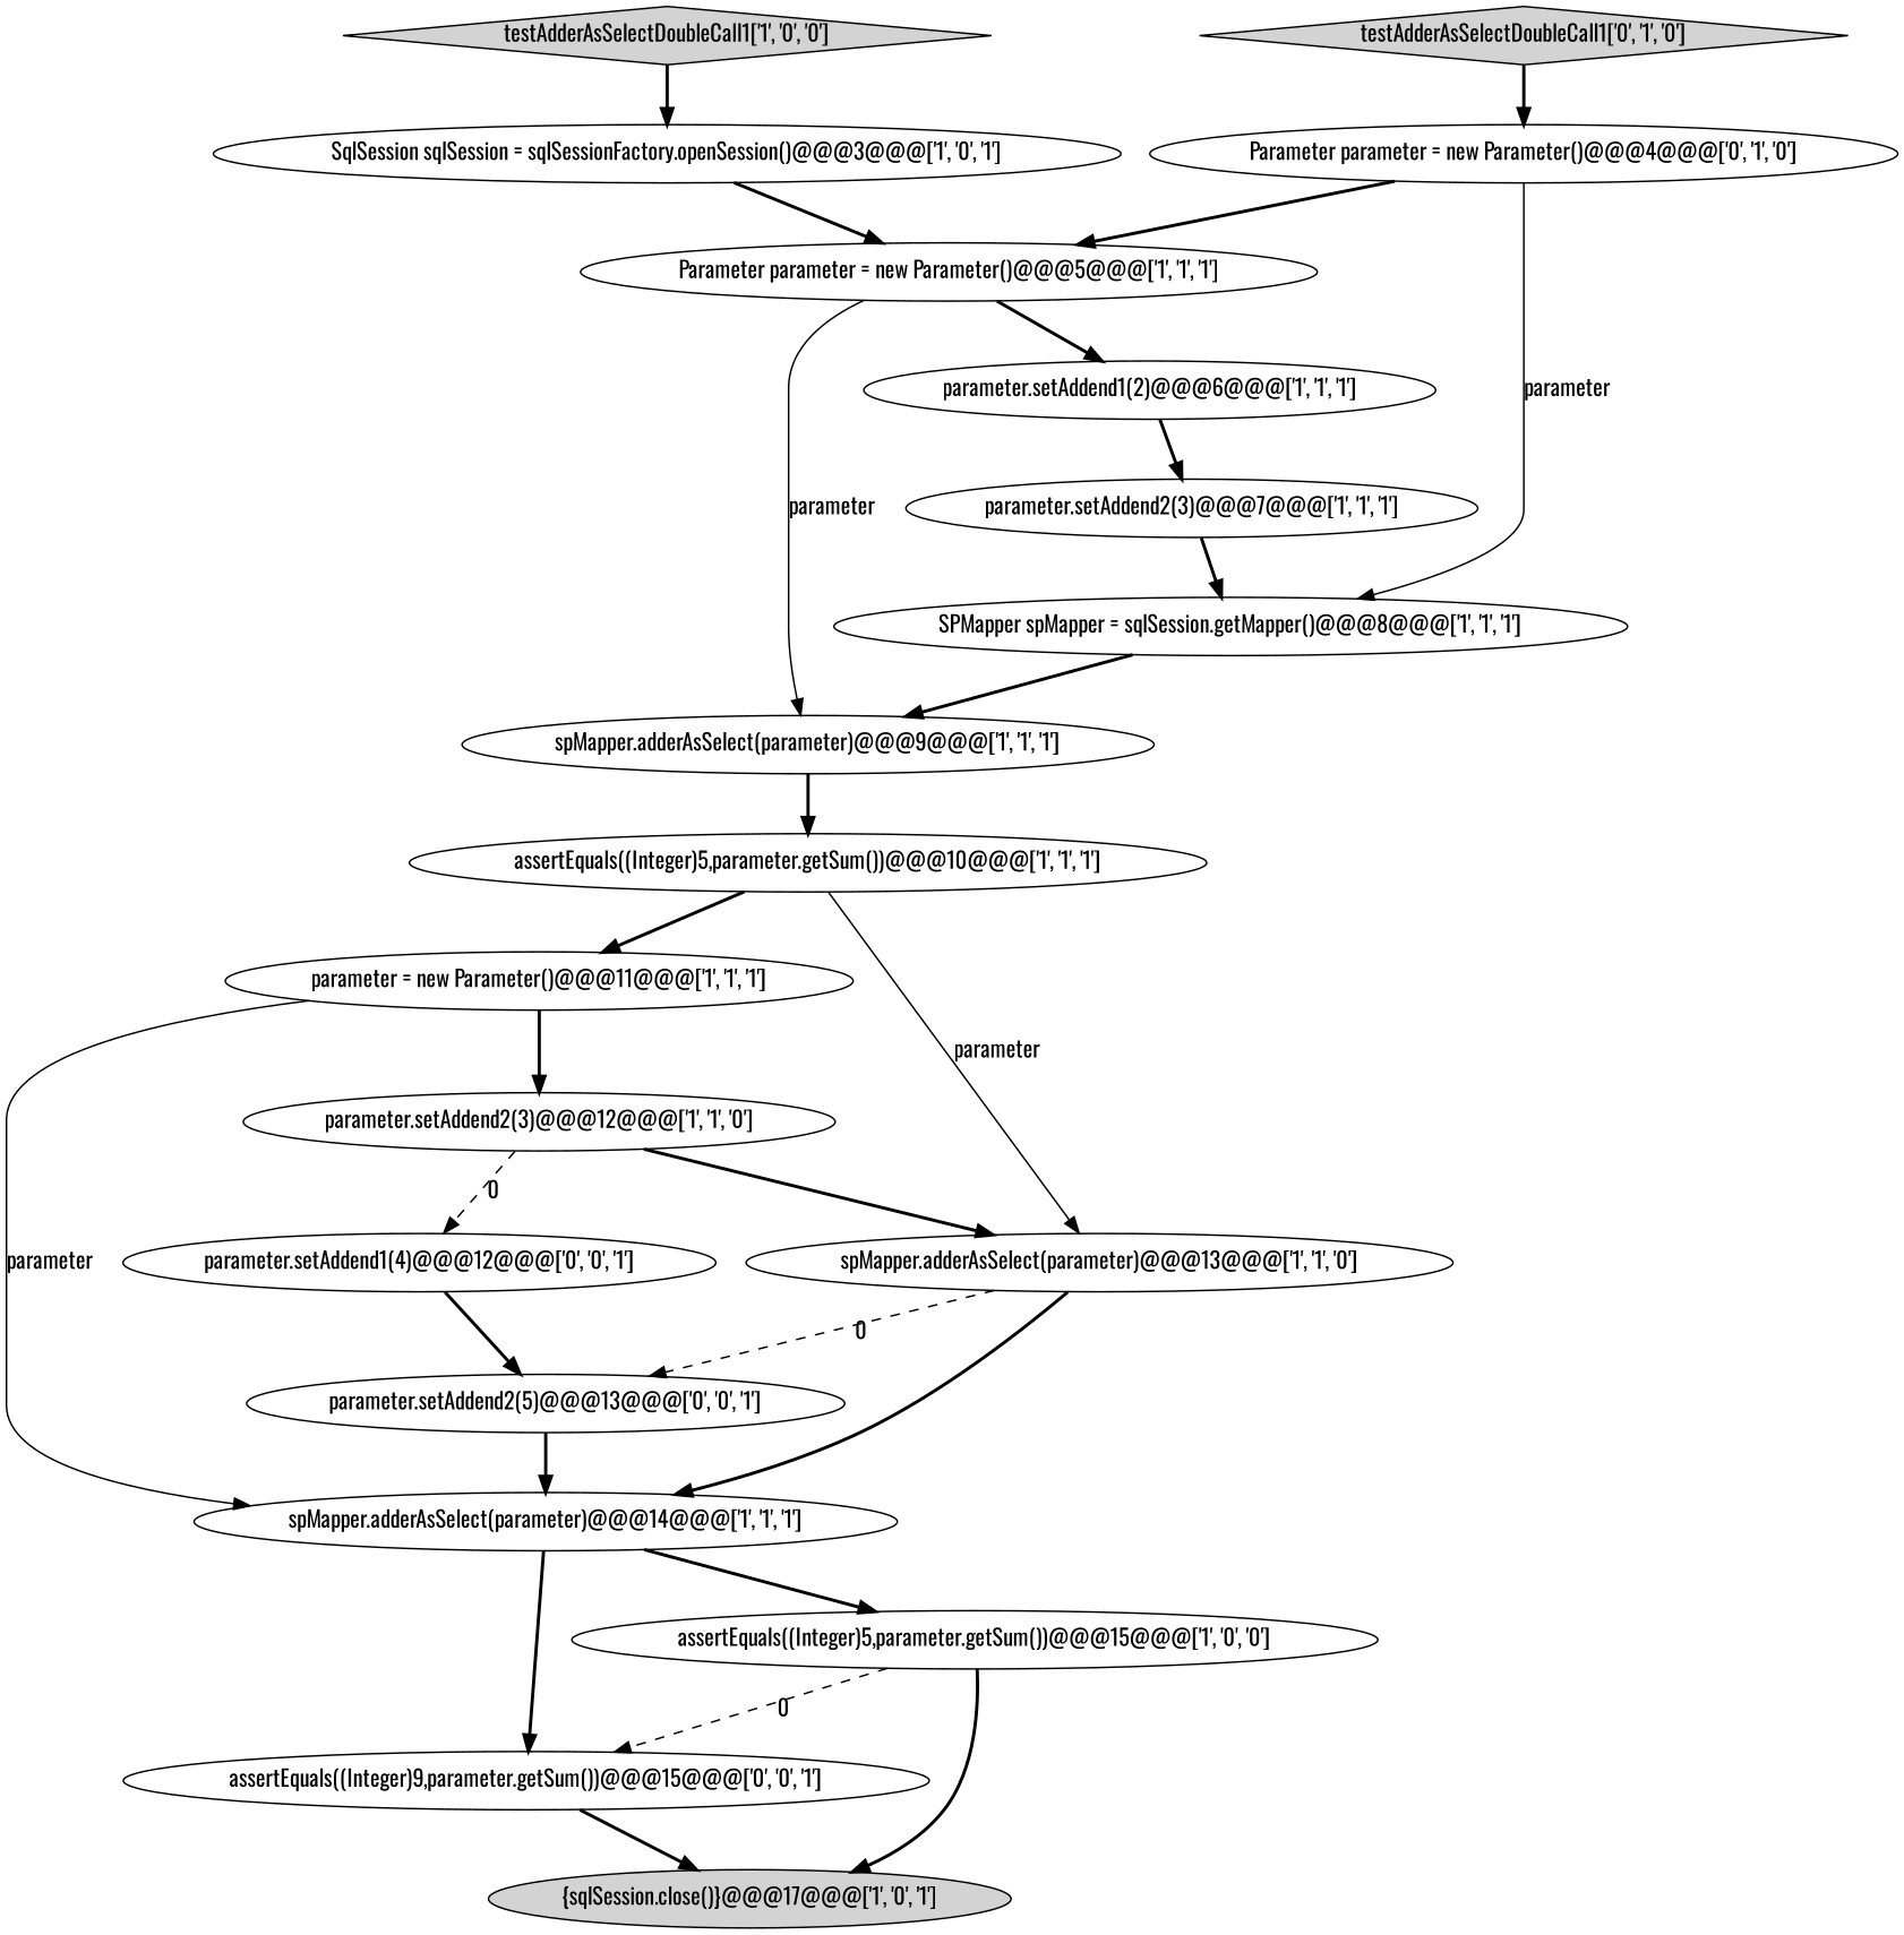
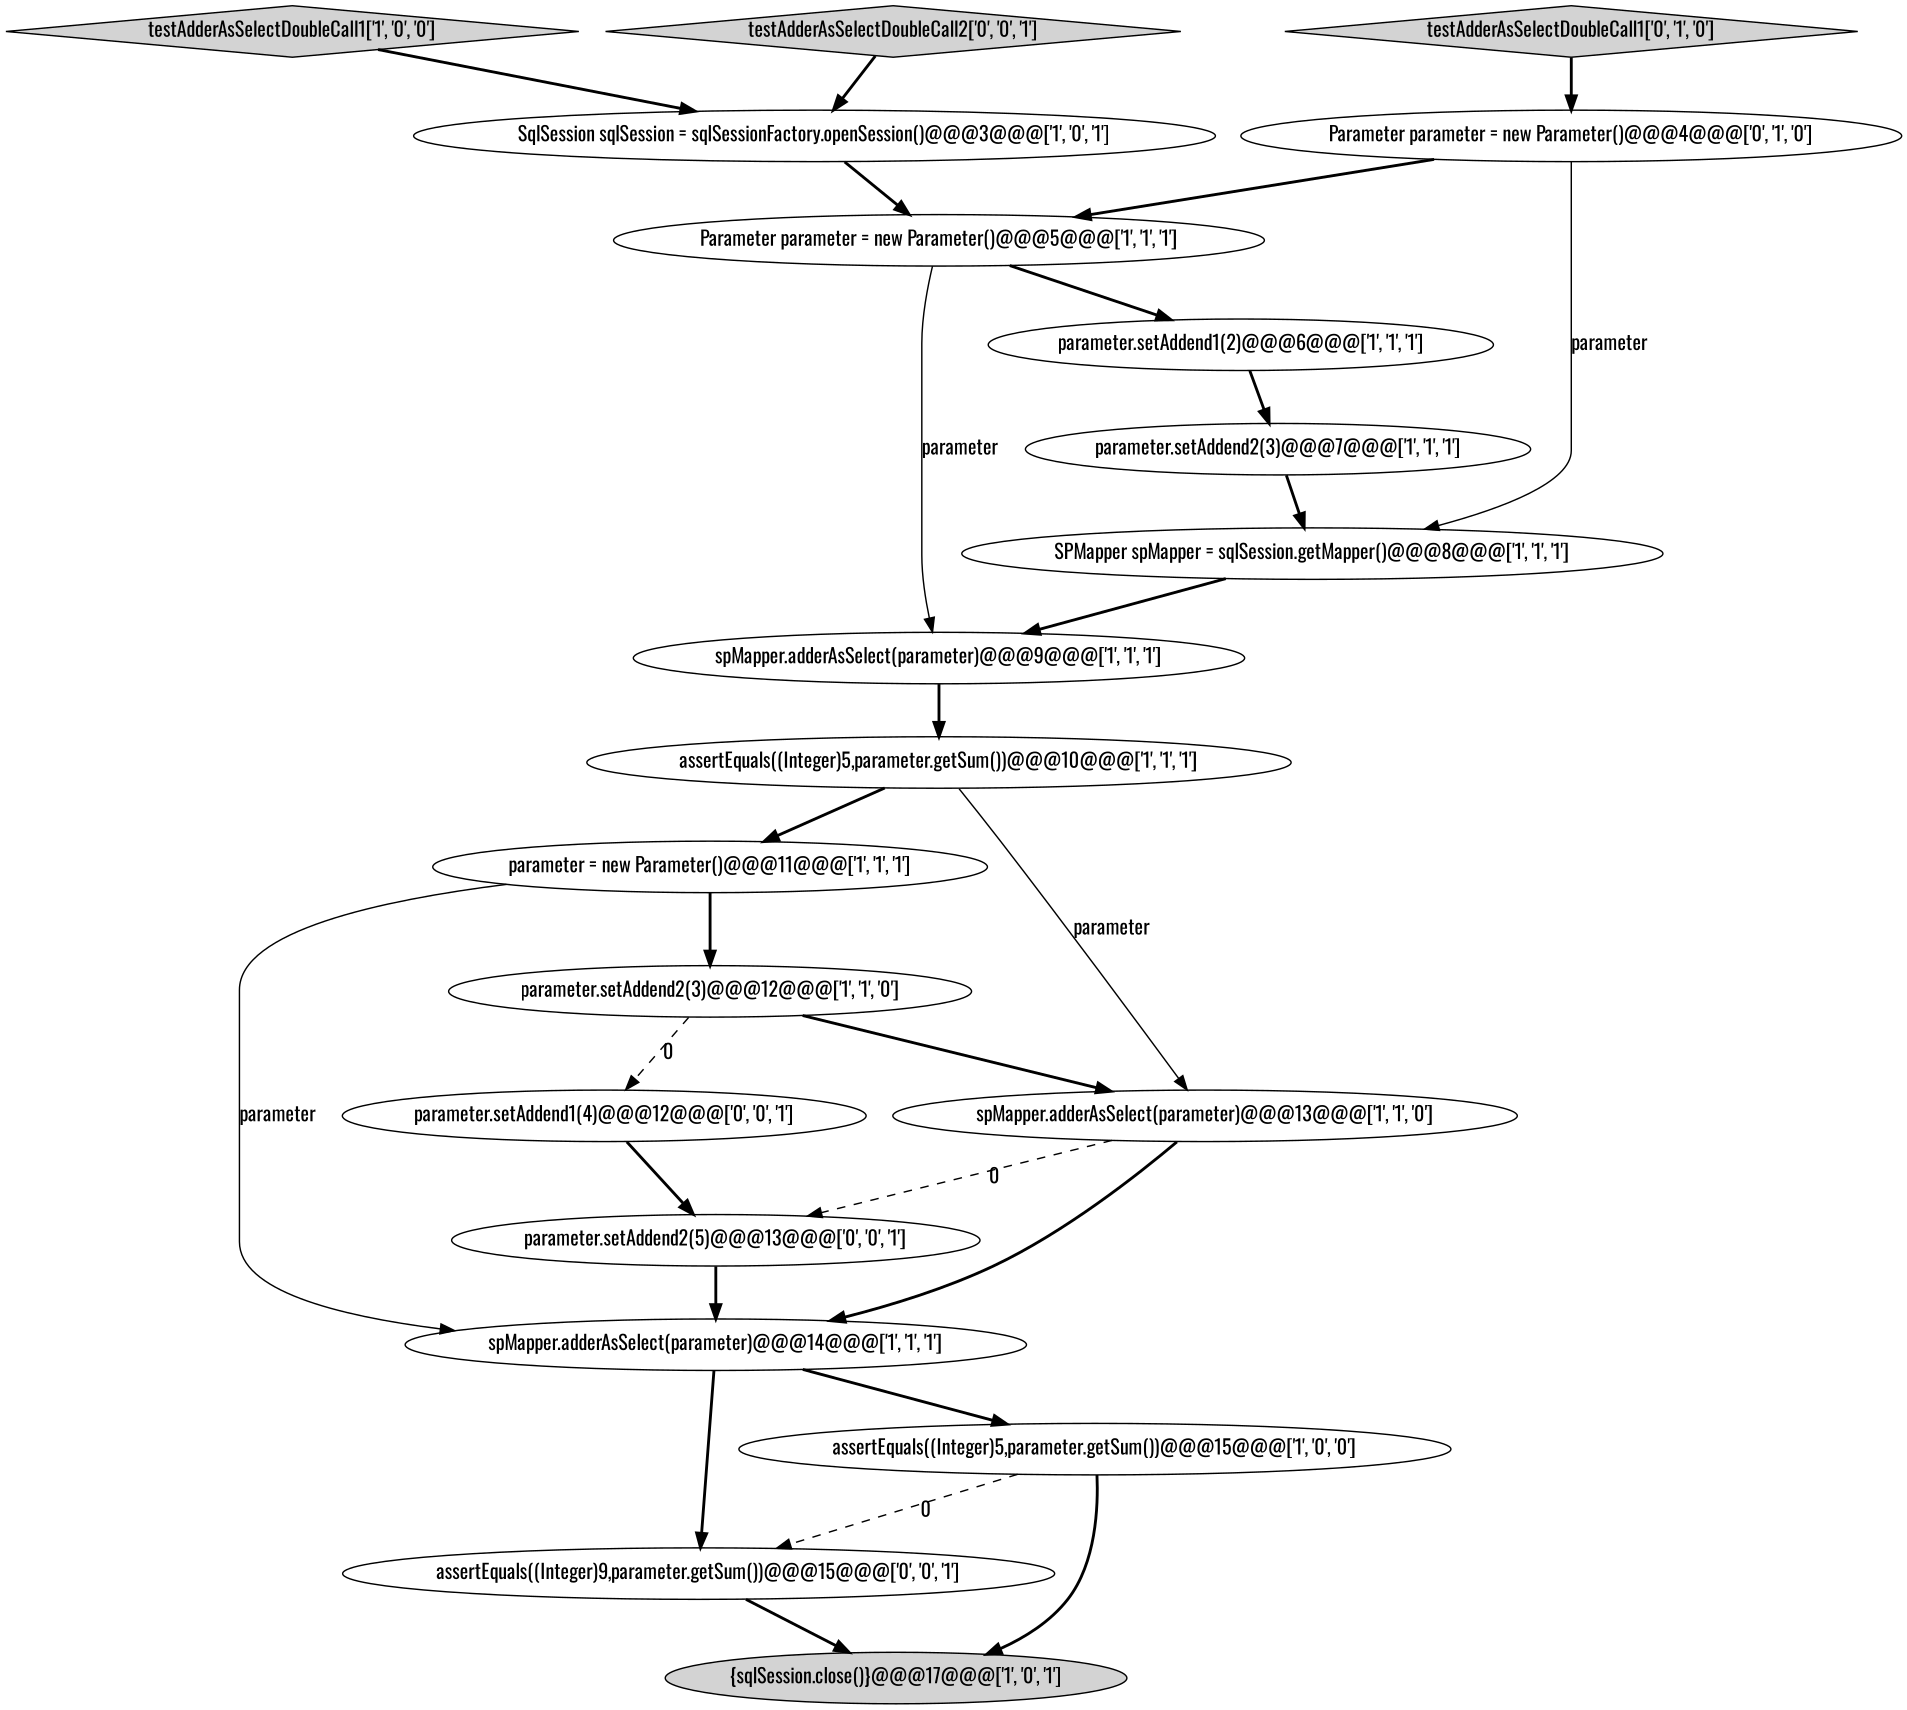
  digraph {
    fontname=Oswald
    node [fillcolor=white fontname=Oswald shape=ellipse style=filled]
    edge [fontname=Oswald style=bold]
    n1 [label="spMapper.adderAsSelect(parameter)@@@9@@@['1', '1', '1']"]
    n2 [label="assertEquals((Integer)5,parameter.getSum())@@@10@@@['1', '1', '1']"]
    n3 [label="parameter = new Parameter()@@@11@@@['1', '1', '1']"]
    n4 [label="spMapper.adderAsSelect(parameter)@@@13@@@['1', '1', '0']"]
    n5 [label="assertEquals((Integer)9,parameter.getSum())@@@15@@@['0', '0', '1']"]
    n6 [fillcolor=lightgray label="{sqlSession.close()}@@@17@@@['1', '0', '1']"]
+   n7 [fillcolor=lightgray label="testAdderAsSelectDoubleCall2['0', '0', '1']" shape=diamond]
    n8 [label="SqlSession sqlSession = sqlSessionFactory.openSession()@@@3@@@['1', '0', '1']"]
    n9 [label="Parameter parameter = new Parameter()@@@5@@@['1', '1', '1']"]
    n10 [fillcolor=lightgray label="testAdderAsSelectDoubleCall1['1', '0', '0']" shape=diamond]
    n11 [label="parameter.setAddend1(4)@@@12@@@['0', '0', '1']"]
    n12 [label="parameter.setAddend2(5)@@@13@@@['0', '0', '1']"]
    n13 [label="spMapper.adderAsSelect(parameter)@@@14@@@['1', '1', '1']"]
    n14 [label="parameter.setAddend2(3)@@@7@@@['1', '1', '1']"]
    n15 [label="SPMapper spMapper = sqlSession.getMapper()@@@8@@@['1', '1', '1']"]
    n16 [label="parameter.setAddend2(3)@@@12@@@['1', '1', '0']"]
    n17 [label="parameter.setAddend1(2)@@@6@@@['1', '1', '1']"]
    n18 [fillcolor=lightgray label="testAdderAsSelectDoubleCall1['0', '1', '0']" shape=diamond]
    n19 [label="Parameter parameter = new Parameter()@@@4@@@['0', '1', '0']"]
    n20 [label="assertEquals((Integer)5,parameter.getSum())@@@15@@@['1', '0', '0']"]
    n1 -> n2
    n2 -> n3
    n2 -> n4 [label=parameter style=solid]
    n3 -> n13 [label=parameter style=solid]
    n3 -> n16
    n4 -> n12 [label=0 style=dashed]
    n4 -> n13
    n5 -> n6
+   n7 -> n8
    n8 -> n9
    n9 -> n1 [label=parameter style=solid]
    n9 -> n17
    n10 -> n8
    n11 -> n12
    n12 -> n13
    n13 -> n5
    n13 -> n20
    n14 -> n15
    n15 -> n1
    n16 -> n4
    n16 -> n11 [label=0 style=dashed]
    n17 -> n14
    n18 -> n19
    n19 -> n9
    n19 -> n15 [label=parameter style=solid]
    n20 -> n5 [label=0 style=dashed]
    n20 -> n6
  }
